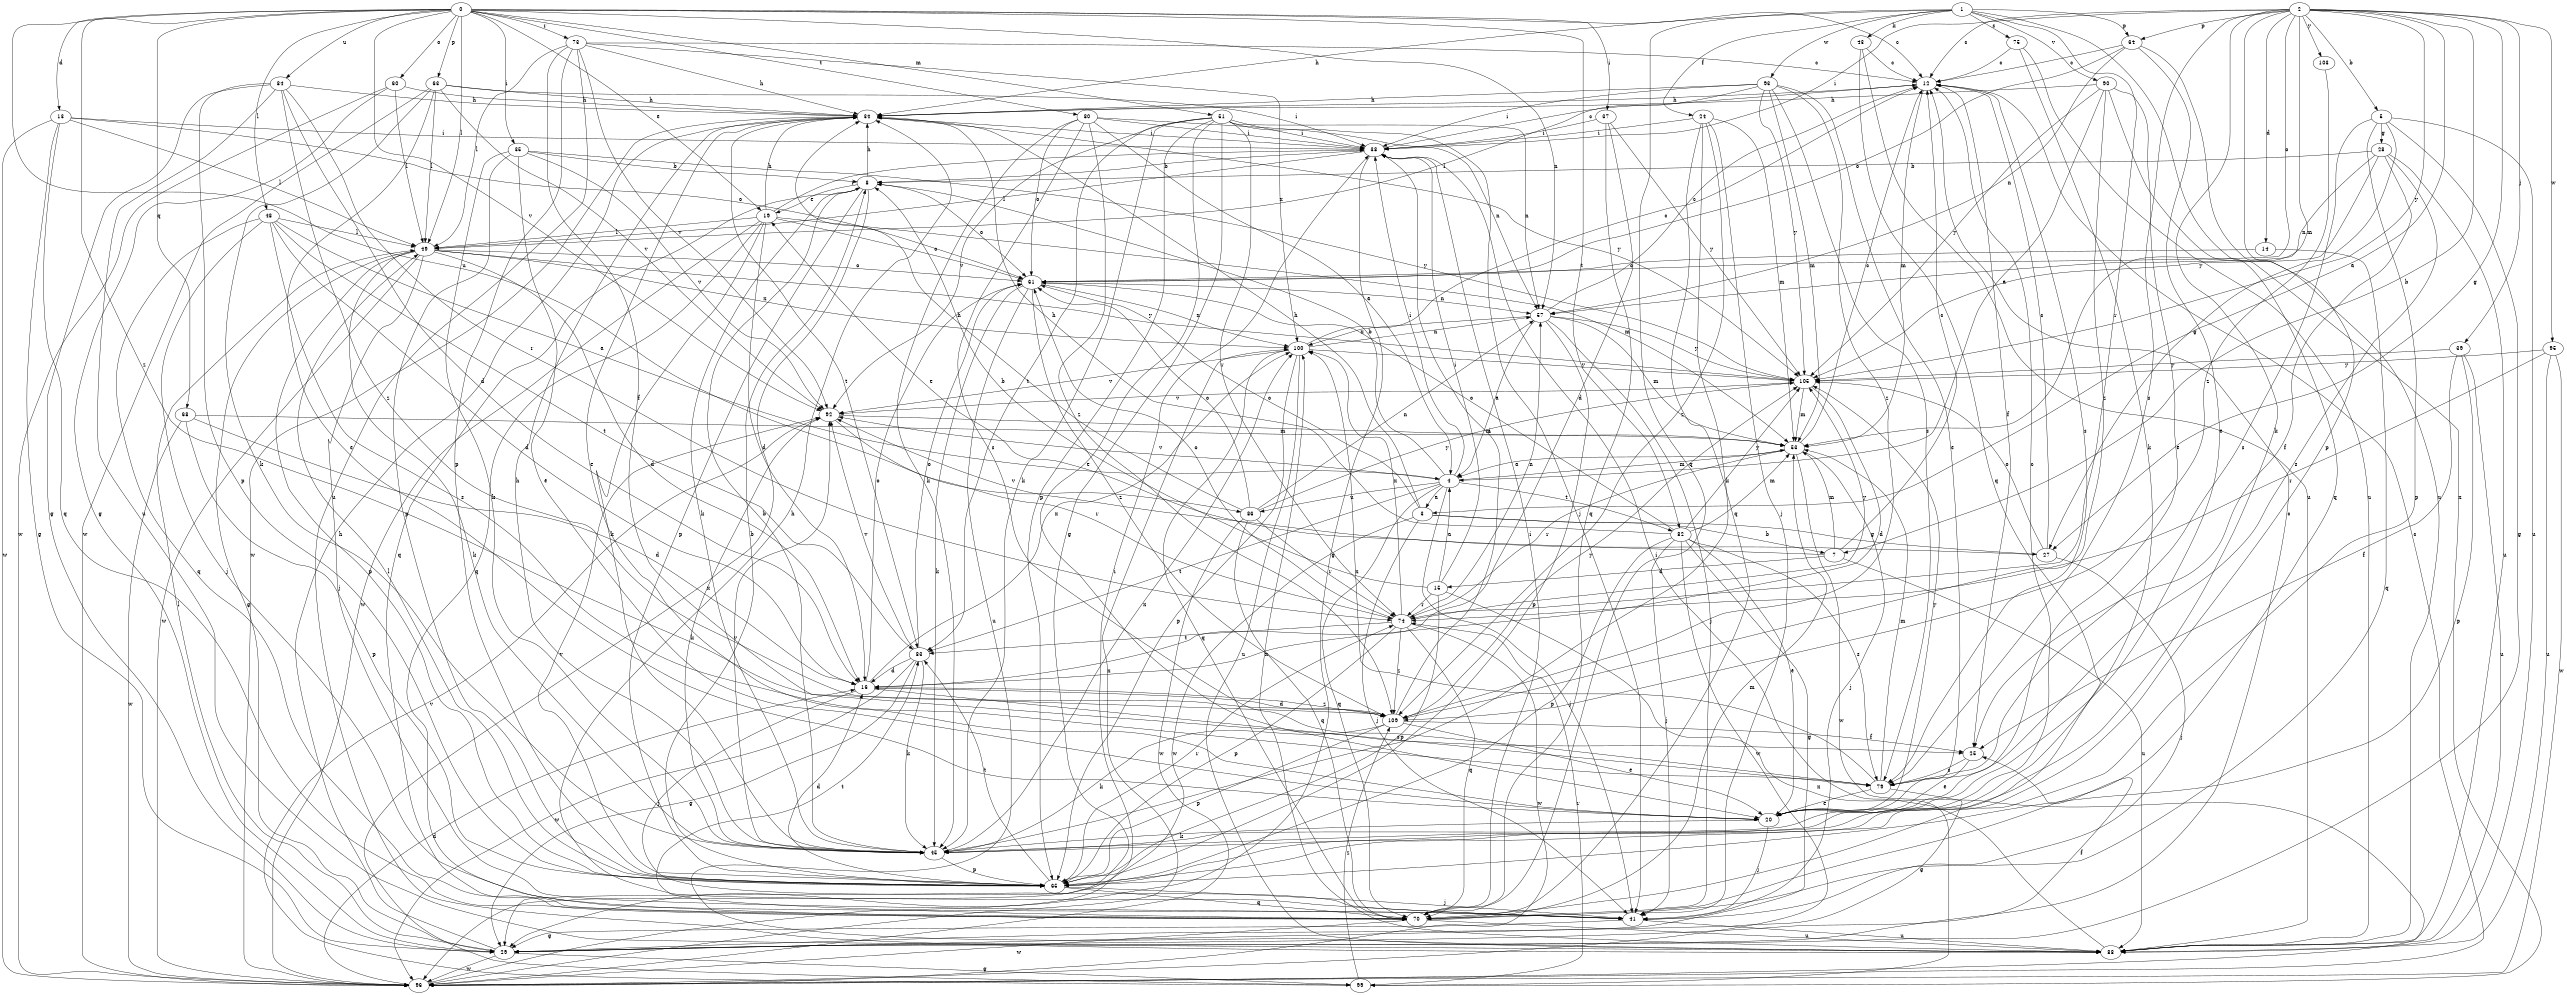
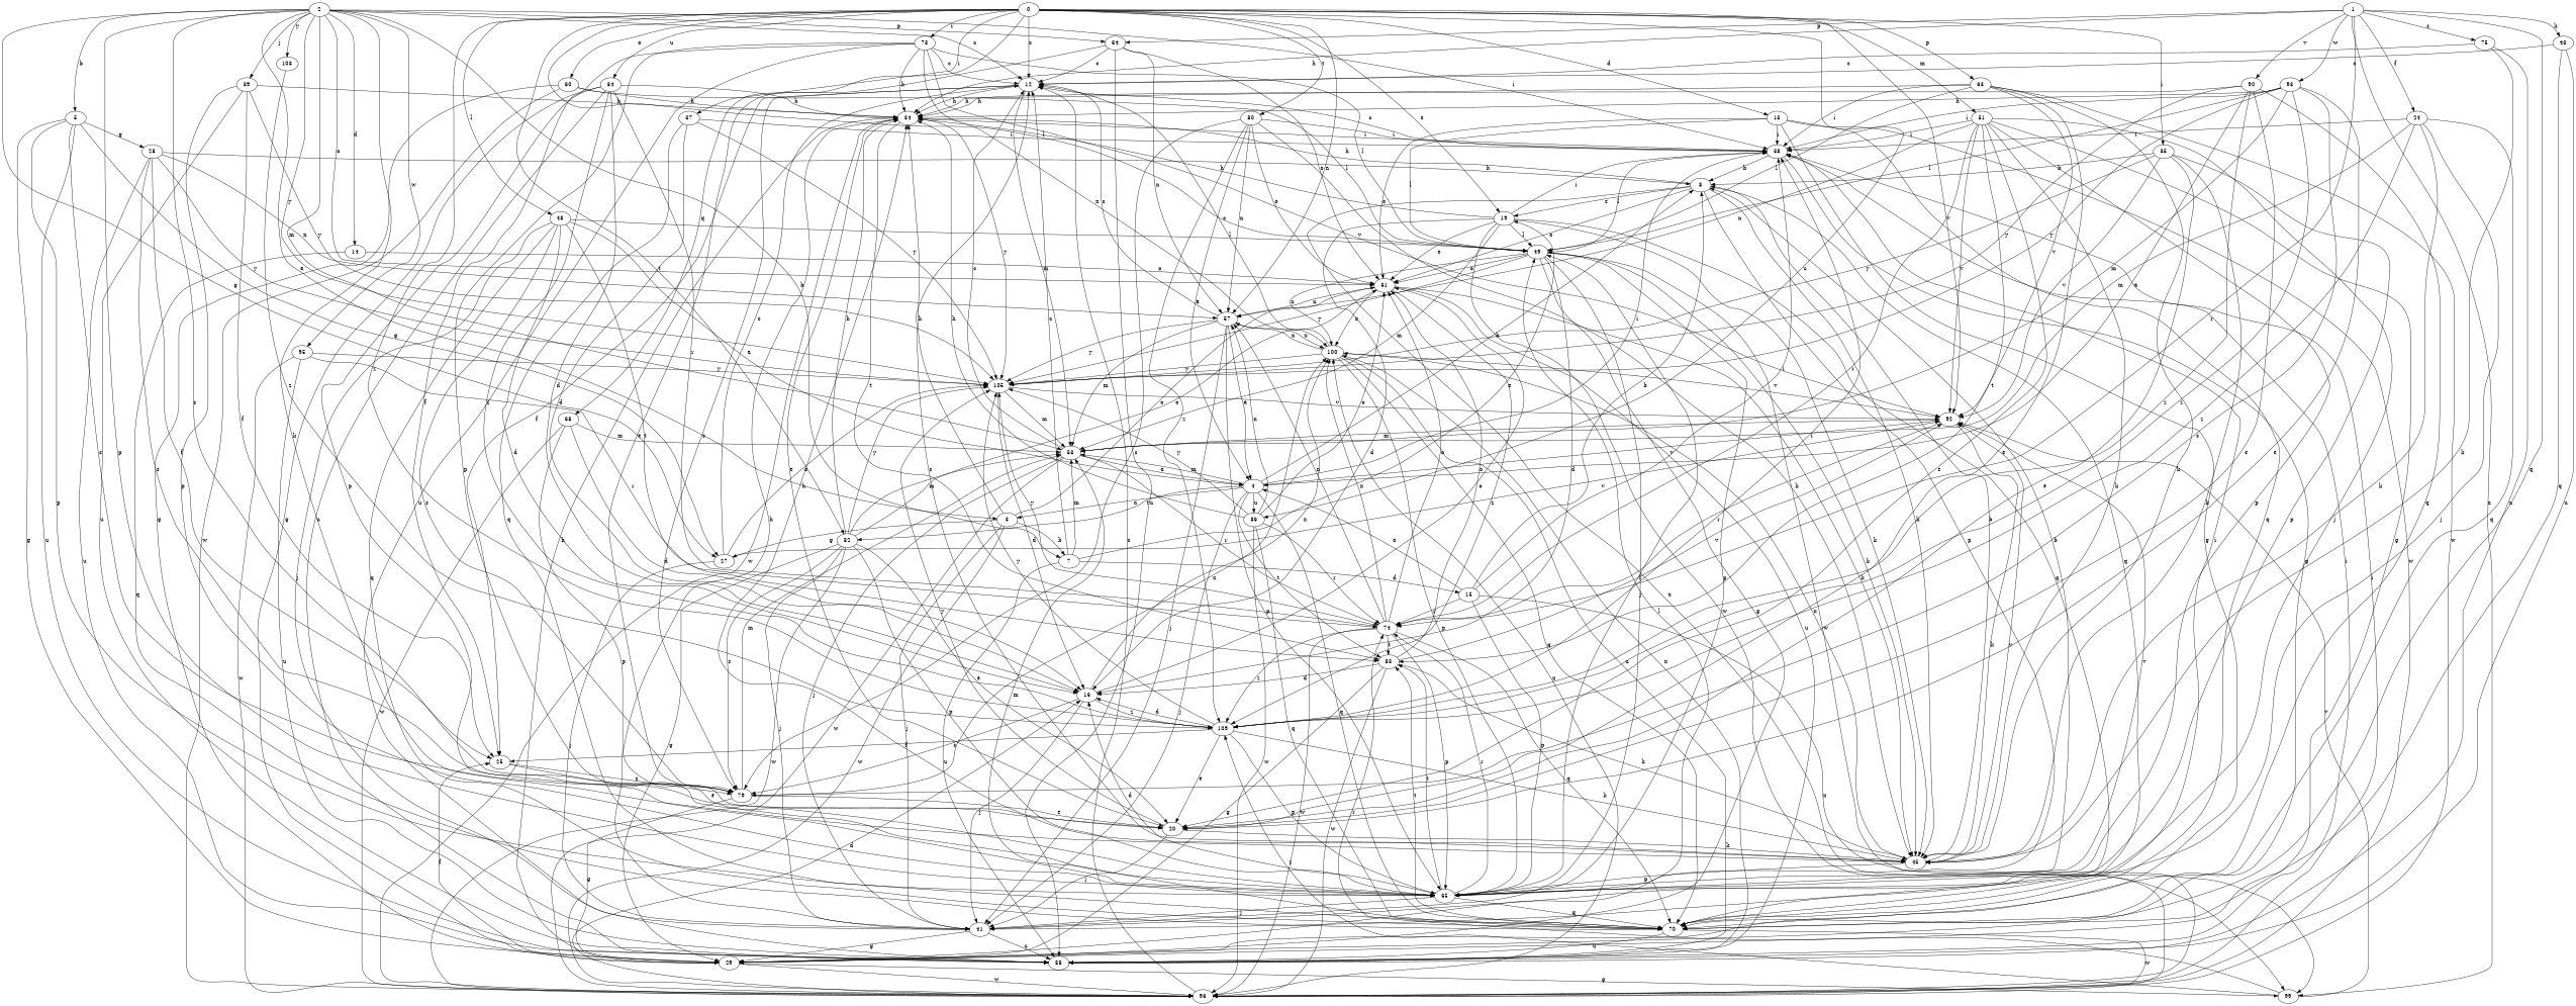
  strict digraph {
    0
    12
    13
    19
    35
    37
    48
    49
    51
    57
    60
    63
    68
    73
    80
    82
    84
    86
    109
    92
    34
    53
    79
    25
    70
    38
    61
    96
    29
    45
    16
    65
    105
    8
    20
    41
    4
    83
    100
    74
    88
    1
    24
    43
    64
    75
    90
    93
    99
    2
    3
    5
    7
    14
    27
    39
    95
    103
    28
    15
    0 -> 12 [label=c]
    0 -> 13 [label=d]
    0 -> 19 [label=e]
    0 -> 35 [label=i]
    0 -> 37 [label=i]
    0 -> 48 [label=l]
    0 -> 49 [label=l]
    0 -> 51 [label=m]
    0 -> 57 [label=n]
    0 -> 60 [label=o]
    0 -> 63 [label=p]
    0 -> 68 [label=q]
    0 -> 73 [label=r]
    0 -> 80 [label=t]
    0 -> 82 [label=t]
    0 -> 84 [label=u]
    0 -> 86 [label=u]
    0 -> 109 [label=z]
    0 -> 92 [label=v]
    12 -> 34 [label=h]
    12 -> 53 [label=m]
    12 -> 79 [label=s]
    12 -> 25 [label=f]
    13 -> 49 [label=l]
    13 -> 70 [label=q]
    13 -> 38 [label=i]
    13 -> 61 [label=o]
    13 -> 96 [label=w]
    13 -> 29 [label=g]
    19 -> 49 [label=l]
    19 -> 34 [label=h]
    19 -> 53 [label=m]
    19 -> 70 [label=q]
    19 -> 38 [label=i]
    19 -> 61 [label=o]
    19 -> 96 [label=w]
    19 -> 45 [label=k]
    19 -> 16 [label=d]
    35 -> 92 [label=v]
    35 -> 45 [label=k]
    35 -> 65 [label=p]
    35 -> 105 [label=y]
    35 -> 8 [label=b]
    35 -> 20 [label=e]
    37 -> 70 [label=q]
    37 -> 38 [label=i]
    37 -> 16 [label=d]
    37 -> 105 [label=y]
    48 -> 49 [label=l]
    48 -> 79 [label=s]
    48 -> 70 [label=q]
    48 -> 16 [label=d]
    48 -> 41 [label=j]
    48 -> 4 [label=a]
    48 -> 83 [label=t]
    49 -> 61 [label=o]
    49 -> 96 [label=w]
    49 -> 29 [label=g]
    49 -> 45 [label=k]
    49 -> 16 [label=d]
    49 -> 65 [label=p]
    49 -> 105 [label=y]
    49 -> 41 [label=j]
    49 -> 100 [label=x]
    51 -> 57 [label=n]
    51 -> 92 [label=v]
    51 -> 38 [label=i]
    51 -> 29 [label=g]
    51 -> 45 [label=k]
    51 -> 65 [label=p]
    51 -> 20 [label=e]
    51 -> 41 [label=j]
    51 -> 83 [label=t]
    51 -> 74 [label=r]
    57 -> 12 [label=c]
    57 -> 53 [label=m]
    57 -> 65 [label=p]
    57 -> 105 [label=y]
    57 -> 41 [label=j]
    57 -> 4 [label=a]
    57 -> 100 [label=x]
    60 -> 49 [label=l]
    60 -> 34 [label=h]
    60 -> 96 [label=w]
    60 -> 29 [label=g]
    63 -> 49 [label=l]
    63 -> 92 [label=v]
    63 -> 34 [label=h]
    63 -> 38 [label=i]
    63 -> 96 [label=w]
    63 -> 45 [label=k]
    63 -> 20 [label=e]
    68 -> 53 [label=m]
    68 -> 96 [label=w]
    68 -> 16 [label=d]
    68 -> 65 [label=p]
    73 -> 12 [label=c]
    73 -> 49 [label=l]
    73 -> 92 [label=v]
    73 -> 34 [label=h]
    73 -> 25 [label=f]
    73 -> 65 [label=p]
    73 -> 100 [label=x]
    73 -> 88 [label=u]
    80 -> 57 [label=n]
    80 -> 109 [label=z]
    80 -> 79 [label=s]
    80 -> 38 [label=i]
    80 -> 61 [label=o]
    80 -> 45 [label=k]
    80 -> 4 [label=a]
    82 -> 34 [label=h]
    82 -> 53 [label=m]
    82 -> 79 [label=s]
    82 -> 61 [label=o]
    82 -> 96 [label=w]
    82 -> 29 [label=g]
    82 -> 65 [label=p]
    82 -> 105 [label=y]
    82 -> 20 [label=e]
    82 -> 41 [label=j]
    84 -> 109 [label=z]
    84 -> 34 [label=h]
    84 -> 29 [label=g]
    84 -> 16 [label=d]
    84 -> 65 [label=p]
    84 -> 74 [label=r]
    84 -> 88 [label=u]
    86 -> 57 [label=n]
    86 -> 34 [label=h]
    86 -> 70 [label=q]
    86 -> 61 [label=o]
    86 -> 96 [label=w]
    86 -> 105 [label=y]
    86 -> 74 [label=r]
    109 -> 25 [label=f]
    109 -> 38 [label=i]
    109 -> 45 [label=k]
    109 -> 16 [label=d]
    109 -> 65 [label=p]
    109 -> 105 [label=y]
    109 -> 20 [label=e]
    92 -> 53 [label=m]
    92 -> 45 [label=k]
    92 -> 74 [label=r]
    34 -> 38 [label=i]
    34 -> 96 [label=w]
    34 -> 105 [label=y]
    34 -> 20 [label=e]
    34 -> 83 [label=t]
    53 -> 12 [label=c]
    53 -> 96 [label=w]
    53 -> 41 [label=j]
    53 -> 4 [label=a]
    53 -> 74 [label=r]
    79 -> 53 [label=m]
    79 -> 29 [label=g]
    79 -> 20 [label=e]
    79 -> 100 [label=x]
    25 -> 79 [label=s]
    25 -> 20 [label=e]
    70 -> 53 [label=m]
    70 -> 38 [label=i]
    70 -> 96 [label=w]
    70 -> 83 [label=t]
    70 -> 88 [label=u]
    38 -> 12 [label=c]
    38 -> 49 [label=l]
    38 -> 29 [label=g]
    38 -> 8 [label=b]
    61 -> 57 [label=n]
    61 -> 109 [label=z]
    61 -> 45 [label=k]
    61 -> 100 [label=x]
    61 -> 88 [label=u]
    96 -> 12 [label=c]
    96 -> 38 [label=i]
    96 -> 16 [label=d]
    96 -> 100 [label=x]
-   29 -> 12 [label=c]
    29 -> 49 [label=l]
    29 -> 34 [label=h]
    29 -> 25 [label=f]
    29 -> 96 [label=w]
    29 -> 99 [label=g]
    45 -> 12 [label=c]
    45 -> 92 [label=v]
    45 -> 34 [label=h]
    45 -> 65 [label=p]
    45 -> 8 [label=b]
    45 -> 100 [label=x]
    16 -> 109 [label=z]
    16 -> 79 [label=s]
    16 -> 61 [label=o]
    16 -> 41 [label=j]
    16 -> 100 [label=x]
    65 -> 49 [label=l]
    65 -> 92 [label=v]
    65 -> 70 [label=q]
    65 -> 16 [label=d]
    65 -> 8 [label=b]
    65 -> 41 [label=j]
    65 -> 83 [label=t]
    65 -> 74 [label=r]
    105 -> 92 [label=v]
    105 -> 53 [label=m]
    105 -> 16 [label=d]
    8 -> 19 [label=e]
    8 -> 34 [label=h]
    8 -> 70 [label=q]
    8 -> 61 [label=o]
    8 -> 45 [label=k]
    8 -> 65 [label=p]
    8 -> 99 [label=x]
    20 -> 45 [label=k]
    20 -> 105 [label=y]
    20 -> 41 [label=j]
    41 -> 34 [label=h]
    41 -> 29 [label=g]
    41 -> 88 [label=u]
    4 -> 82 [label=t]
    4 -> 86 [label=u]
    4 -> 92 [label=v]
    4 -> 53 [label=m]
    4 -> 70 [label=q]
    4 -> 38 [label=i]
    4 -> 8 [label=b]
    4 -> 41 [label=j]
    4 -> 83 [label=t]
    4 -> 3 [label=a]
    83 -> 92 [label=v]
    83 -> 61 [label=o]
    83 -> 96 [label=w]
    83 -> 29 [label=g]
    83 -> 45 [label=k]
    83 -> 16 [label=d]
    100 -> 12 [label=c]
    100 -> 57 [label=n]
    100 -> 92 [label=v]
    100 -> 70 [label=q]
    100 -> 65 [label=p]
    100 -> 105 [label=y]
    100 -> 88 [label=u]
    74 -> 57 [label=n]
    74 -> 109 [label=z]
    74 -> 70 [label=q]
    74 -> 61 [label=o]
    74 -> 96 [label=w]
    74 -> 65 [label=p]
    74 -> 105 [label=y]
    74 -> 83 [label=t]
    74 -> 100 [label=x]
    88 -> 38 [label=i]
    88 -> 100 [label=x]
    1 -> 34 [label=h]
    1 -> 70 [label=q]
    1 -> 74 [label=r]
    1 -> 24 [label=f]
    1 -> 43 [label=k]
    1 -> 64 [label=p]
    1 -> 75 [label=s]
    1 -> 90 [label=v]
    1 -> 93 [label=w]
    1 -> 99 [label=x]
    24 -> 109 [label=z]
    24 -> 53 [label=m]
    24 -> 70 [label=q]
    24 -> 38 [label=i]
    24 -> 45 [label=k]
    24 -> 41 [label=j]
    43 -> 12 [label=c]
    43 -> 70 [label=q]
    43 -> 88 [label=u]
    64 -> 12 [label=c]
    64 -> 57 [label=n]
    64 -> 61 [label=o]
    64 -> 20 [label=e]
    64 -> 88 [label=u]
    75 -> 12 [label=c]
    75 -> 45 [label=k]
    75 -> 88 [label=u]
    90 -> 109 [label=z]
    90 -> 34 [label=h]
    90 -> 70 [label=q]
    90 -> 105 [label=y]
    90 -> 20 [label=e]
    90 -> 4 [label=a]
    93 -> 49 [label=l]
    93 -> 109 [label=z]
    93 -> 34 [label=h]
    93 -> 53 [label=m]
    93 -> 79 [label=s]
    93 -> 38 [label=i]
    93 -> 105 [label=y]
    93 -> 20 [label=e]
    99 -> 109 [label=z]
    99 -> 92 [label=v]
    99 -> 74 [label=r]
    2 -> 12 [label=c]
    2 -> 53 [label=m]
    2 -> 79 [label=s]
    2 -> 38 [label=i]
    2 -> 61 [label=o]
    2 -> 45 [label=k]
    2 -> 65 [label=p]
    2 -> 105 [label=y]
    2 -> 64 [label=p]
    2 -> 3 [label=a]
    2 -> 5 [label=b]
    2 -> 7 [label=b]
    2 -> 14 [label=d]
    2 -> 27 [label=g]
    2 -> 39 [label=j]
    2 -> 95 [label=w]
    2 -> 103 [label=y]
    3 -> 34 [label=h]
    3 -> 61 [label=o]
    3 -> 96 [label=w]
    3 -> 41 [label=j]
    3 -> 7 [label=b]
    3 -> 27 [label=g]
    5 -> 79 [label=s]
    5 -> 29 [label=g]
    5 -> 65 [label=p]
    5 -> 88 [label=u]
    5 -> 27 [label=g]
    5 -> 28 [label=g]
    7 -> 12 [label=c]
    7 -> 19 [label=e]
    7 -> 53 [label=m]
    7 -> 88 [label=u]
    7 -> 15 [label=d]
    14 -> 70 [label=q]
    14 -> 61 [label=o]
    27 -> 12 [label=c]
    27 -> 92 [label=v]
    27 -> 105 [label=o]
    27 -> 41 [label=j]
+   39 -> 34 [label=h]
    39 -> 25 [label=f]
    39 -> 65 [label=p]
    39 -> 105 [label=y]
    39 -> 88 [label=u]
    95 -> 96 [label=w]
    95 -> 105 [label=y]
    95 -> 74 [label=r]
    95 -> 88 [label=u]
    103 -> 109 [label=z]
    28 -> 57 [label=n]
    28 -> 79 [label=s]
    28 -> 25 [label=f]
    28 -> 105 [label=y]
    28 -> 8 [label=b]
    28 -> 88 [label=u]
    15 -> 38 [label=i]
    15 -> 65 [label=p]
    15 -> 8 [label=b]
    15 -> 4 [label=a]
    15 -> 74 [label=r]
    15 -> 99 [label=x]
  }
